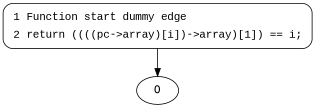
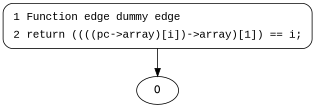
  digraph {
-   n1 [fillcolor=white fontname="Courier New" label=<<table border="0" cellborder="0" cellpadding="3" bgcolor="white"><tr><td align="right">1</td><td align="left">Function start dummy edge</td></tr><tr><td align="right">2</td><td align="left">return ((((pc-&gt;array)[i])-&gt;array)[1]) == i;</td></tr></table>> penwidth=1 shape=Mrecord style="filled,bold"]
+   n1 [fillcolor=white fontname="Courier New" label=<<table border="0" cellborder="0" cellpadding="3" bgcolor="white"><tr><td align="right">1</td><td align="left">Function edge dummy edge</td></tr><tr><td align="right">2</td><td align="left">return ((((pc-&gt;array)[i])-&gt;array)[1]) == i;</td></tr></table>> penwidth=1 shape=Mrecord style="filled,bold"]
    0
    n1 -> 0
  }
